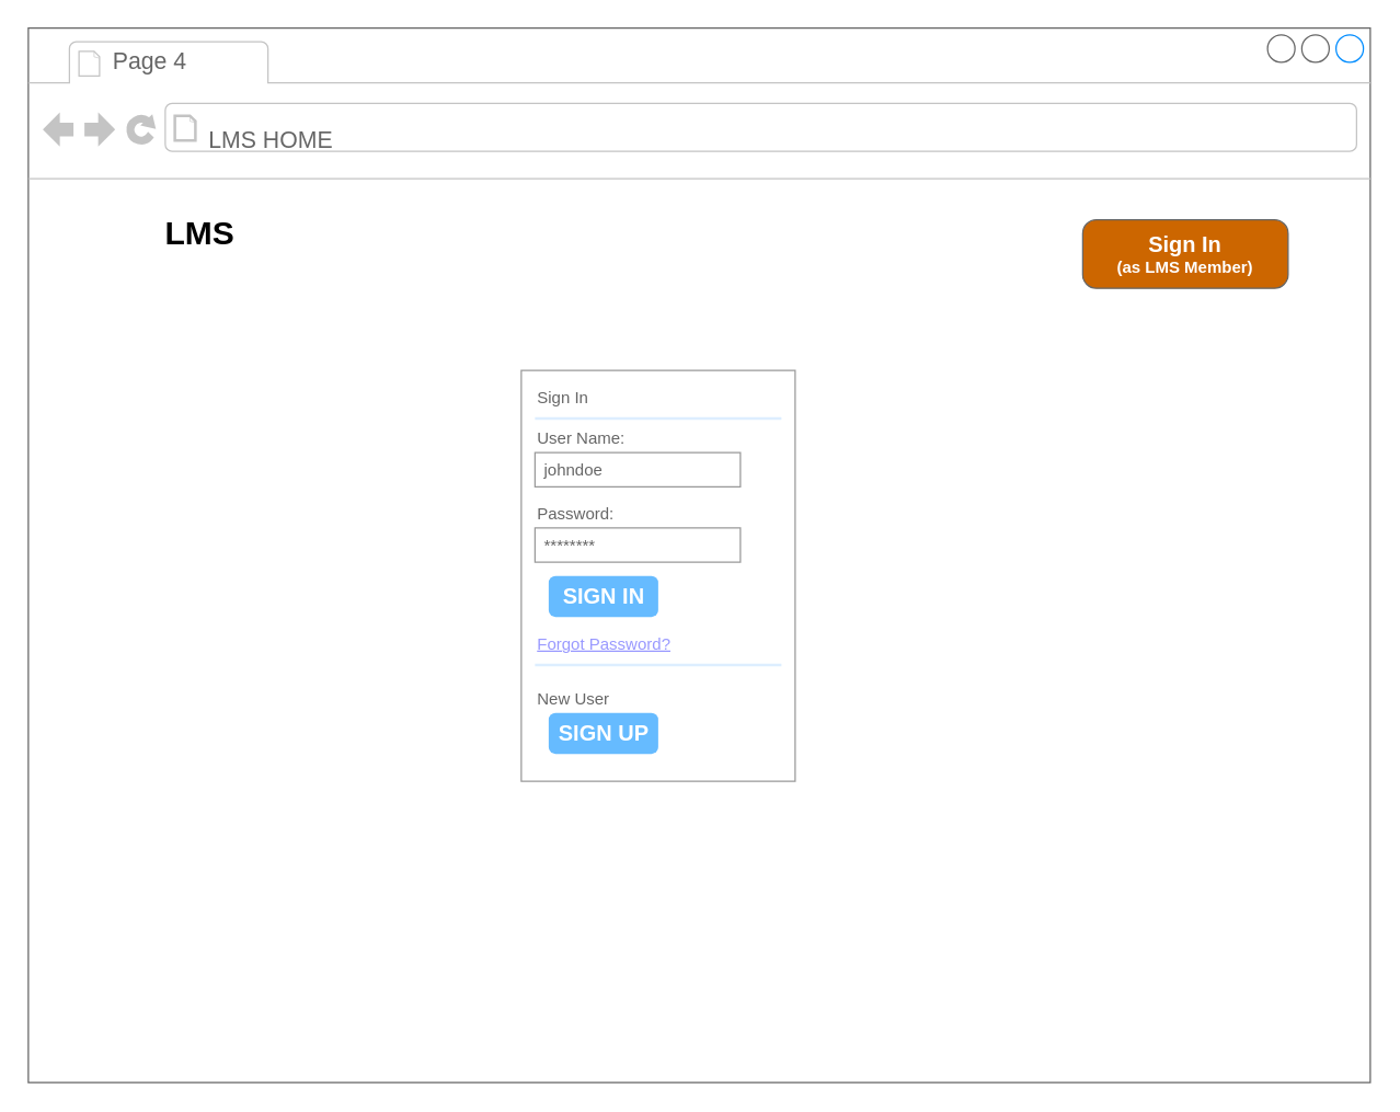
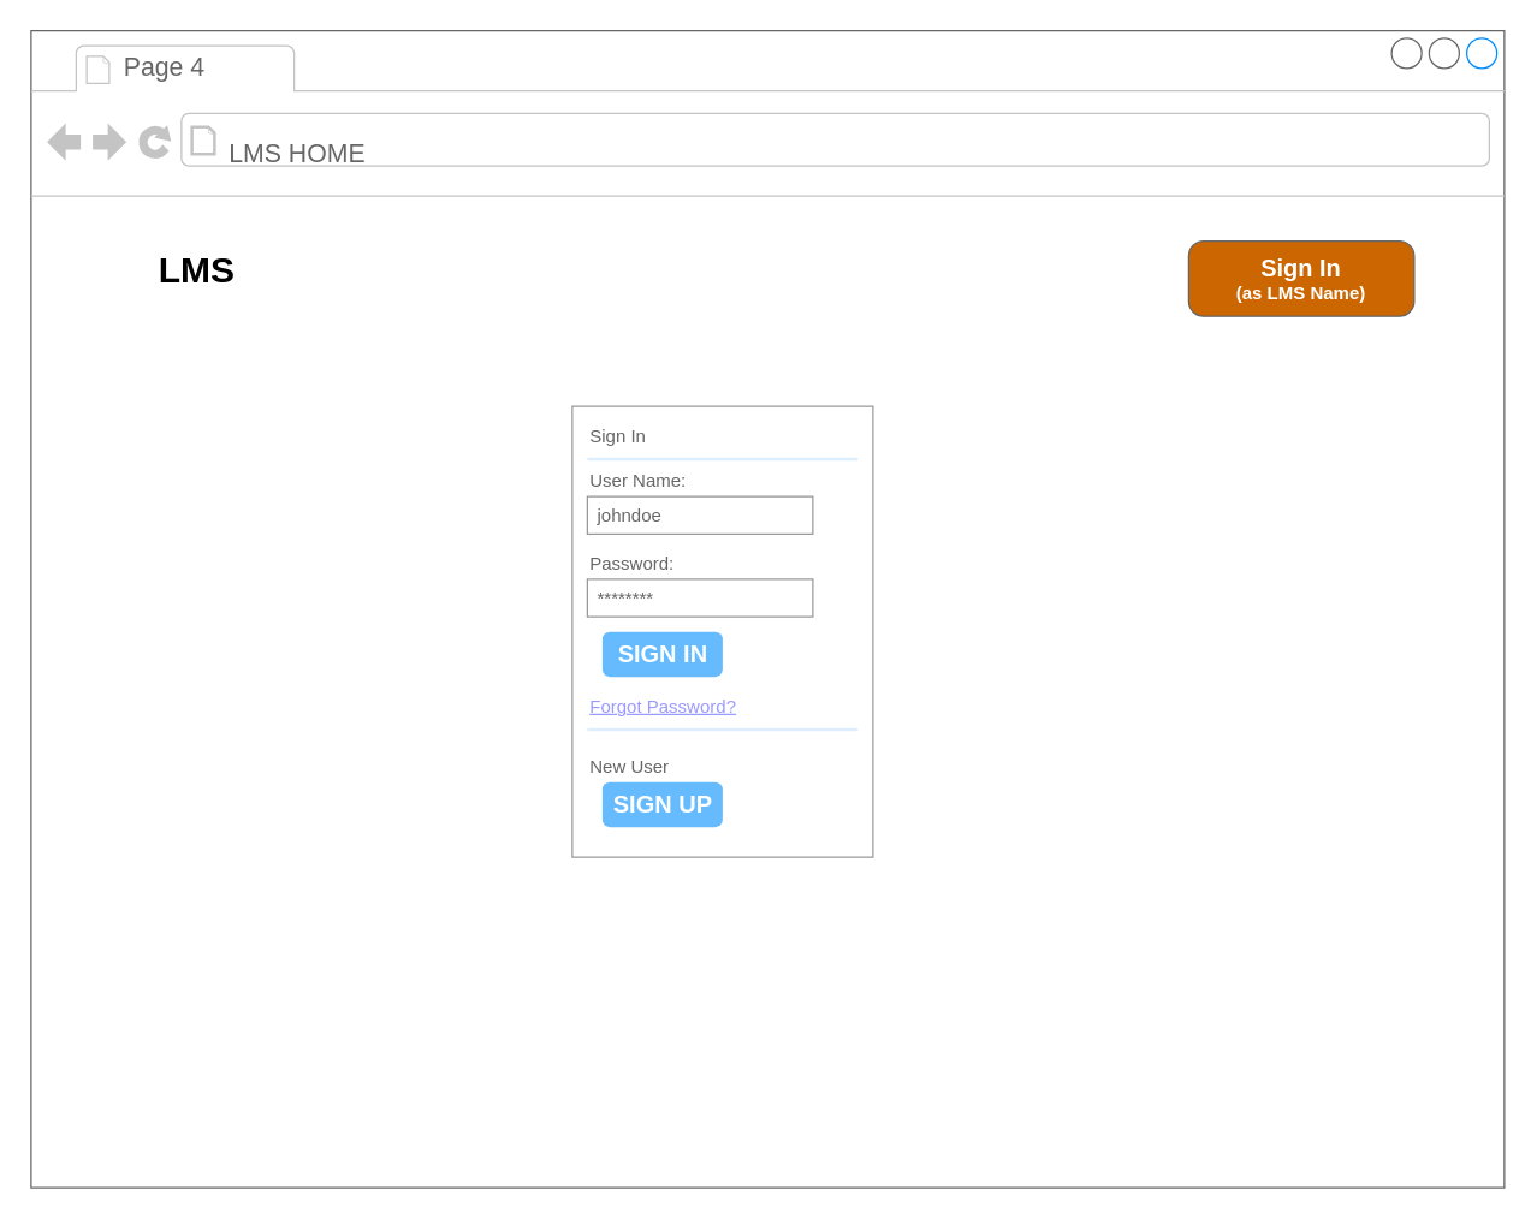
  <mxCell id="0" />
  <mxCell id="1" parent="0" />
  <mxCell id="2" value="" style="strokeWidth=1;shadow=0;dashed=0;align=center;html=1;shape=mxgraph.mockup.containers.browserWindow;rSize=0;strokeColor=#666666;strokeColor2=#008cff;strokeColor3=#c4c4c4;mainText=,;recursiveResize=0;" vertex="1" parent="1"><mxGeometry x="20" y="20" width="980" height="770" as="geometry" /></mxCell>
  <mxCell id="3" value="Page 4" style="strokeWidth=1;shadow=0;dashed=0;align=center;html=1;shape=mxgraph.mockup.containers.anchor;fontSize=17;fontColor=#666666;align=left;whiteSpace=wrap;" vertex="1" parent="2"><mxGeometry x="60" y="12" width="110" height="26" as="geometry" /></mxCell>
  <mxCell id="4" value="LMS HOME" style="strokeWidth=1;shadow=0;dashed=0;align=center;html=1;shape=mxgraph.mockup.containers.anchor;rSize=0;fontSize=17;fontColor=#666666;align=left;" vertex="1" parent="2"><mxGeometry x="130" y="60" width="250" height="45" as="geometry" /></mxCell>
- <mxCell id="5" value="LMS" style="text;strokeColor=none;fillColor=none;html=1;fontSize=24;fontStyle=1;verticalAlign=middle;align=center;" vertex="1" parent="2"><mxGeometry x="75" y="130" width="100" height="40" as="geometry" /></mxCell>
+ <mxCell id="5" value="LMS" style="text;strokeColor=none;fillColor=none;html=1;fontSize=24;fontStyle=1;verticalAlign=middle;align=center;" vertex="1" parent="2"><mxGeometry x="60" y="140" width="100" height="40" as="geometry" /></mxCell>
  <mxCell id="6" value="" style="strokeWidth=1;shadow=0;dashed=0;align=center;html=1;shape=mxgraph.mockup.forms.rrect;rSize=0;strokeColor=#999999;fillColor=#ffffff;" vertex="1" parent="2"><mxGeometry x="360" y="250" width="200" height="300" as="geometry" /></mxCell>
  <mxCell id="7" value="Sign In" style="strokeWidth=1;shadow=0;dashed=0;align=center;html=1;shape=mxgraph.mockup.forms.anchor;fontSize=12;fontColor=#666666;align=left;resizeWidth=1;spacingLeft=0;" vertex="1" parent="6"><mxGeometry width="100" height="20" relative="1" as="geometry"><mxPoint x="10" y="10" as="offset" /></mxGeometry></mxCell>
  <mxCell id="8" value="" style="shape=line;strokeColor=#ddeeff;strokeWidth=2;html=1;resizeWidth=1;" vertex="1" parent="6"><mxGeometry width="180" height="10" relative="1" as="geometry"><mxPoint x="10" y="30" as="offset" /></mxGeometry></mxCell>
  <mxCell id="9" value="User Name:" style="strokeWidth=1;shadow=0;dashed=0;align=center;html=1;shape=mxgraph.mockup.forms.anchor;fontSize=12;fontColor=#666666;align=left;resizeWidth=1;spacingLeft=0;" vertex="1" parent="6"><mxGeometry width="100" height="20" relative="1" as="geometry"><mxPoint x="10" y="40" as="offset" /></mxGeometry></mxCell>
  <mxCell id="10" value="johndoe" style="strokeWidth=1;shadow=0;dashed=0;align=center;html=1;shape=mxgraph.mockup.forms.rrect;rSize=0;strokeColor=#999999;fontColor=#666666;align=left;spacingLeft=5;resizeWidth=1;" vertex="1" parent="6"><mxGeometry width="150" height="25" relative="1" as="geometry"><mxPoint x="10" y="60" as="offset" /></mxGeometry></mxCell>
  <mxCell id="11" value="Password:" style="strokeWidth=1;shadow=0;dashed=0;align=center;html=1;shape=mxgraph.mockup.forms.anchor;fontSize=12;fontColor=#666666;align=left;resizeWidth=1;spacingLeft=0;" vertex="1" parent="6"><mxGeometry width="100" height="20" relative="1" as="geometry"><mxPoint x="10" y="95" as="offset" /></mxGeometry></mxCell>
  <mxCell id="12" value="********" style="strokeWidth=1;shadow=0;dashed=0;align=center;html=1;shape=mxgraph.mockup.forms.rrect;rSize=0;strokeColor=#999999;fontColor=#666666;align=left;spacingLeft=5;resizeWidth=1;" vertex="1" parent="6"><mxGeometry width="150" height="25" relative="1" as="geometry"><mxPoint x="10" y="115" as="offset" /></mxGeometry></mxCell>
  <mxCell id="13" value="SIGN IN" style="strokeWidth=1;shadow=0;dashed=0;align=center;html=1;shape=mxgraph.mockup.forms.rrect;rSize=5;strokeColor=none;fontColor=#ffffff;fillColor=#66bbff;fontSize=16;fontStyle=1;" vertex="1" parent="6"><mxGeometry y="1" width="80" height="30" relative="1" as="geometry"><mxPoint x="20" y="-150" as="offset" /></mxGeometry></mxCell>
  <mxCell id="14" value="Forgot Password?" style="strokeWidth=1;shadow=0;dashed=0;align=center;html=1;shape=mxgraph.mockup.forms.anchor;fontSize=12;fontColor=#9999ff;align=left;spacingLeft=0;fontStyle=4;resizeWidth=1;" vertex="1" parent="6"><mxGeometry y="1" width="150" height="20" relative="1" as="geometry"><mxPoint x="10" y="-110" as="offset" /></mxGeometry></mxCell>
  <mxCell id="15" value="" style="shape=line;strokeColor=#ddeeff;strokeWidth=2;html=1;resizeWidth=1;" vertex="1" parent="6"><mxGeometry y="1" width="180" height="10" relative="1" as="geometry"><mxPoint x="10" y="-90" as="offset" /></mxGeometry></mxCell>
  <mxCell id="16" value="New User" style="strokeWidth=1;shadow=0;dashed=0;align=center;html=1;shape=mxgraph.mockup.forms.anchor;fontSize=12;fontColor=#666666;align=left;spacingLeft=0;resizeWidth=1;" vertex="1" parent="6"><mxGeometry y="1" width="150" height="20" relative="1" as="geometry"><mxPoint x="10" y="-70" as="offset" /></mxGeometry></mxCell>
  <mxCell id="17" value="SIGN UP" style="strokeWidth=1;shadow=0;dashed=0;align=center;html=1;shape=mxgraph.mockup.forms.rrect;rSize=5;strokeColor=none;fontColor=#ffffff;fillColor=#66bbff;fontSize=16;fontStyle=1;" vertex="1" parent="6"><mxGeometry y="1" width="80" height="30" relative="1" as="geometry"><mxPoint x="20" y="-50" as="offset" /></mxGeometry></mxCell>
  <mxCell id="18" value="" style="strokeWidth=1;shadow=0;dashed=0;align=center;html=1;shape=mxgraph.mockup.buttons.multiButton;fillColor=#CC6600;strokeColor=#666666;mainText=;subText=;" vertex="1" parent="2"><mxGeometry x="770" y="140" width="150" height="50" as="geometry" /></mxCell>
  <mxCell id="19" value="Sign In" style="strokeWidth=1;shadow=0;dashed=0;align=center;html=1;shape=mxgraph.mockup.anchor;fontSize=16;fontColor=#ffffff;fontStyle=1;whiteSpace=wrap;" vertex="1" parent="18"><mxGeometry y="8" width="150" height="20" as="geometry" /></mxCell>
- <mxCell id="20" value="(as LMS Member)" style="strokeWidth=1;shadow=0;dashed=0;align=center;html=1;shape=mxgraph.mockup.anchor;fontSize=12;fontColor=#ffffff;fontStyle=1;whiteSpace=wrap;" vertex="1" parent="18"><mxGeometry y="30" width="150" height="10" as="geometry" /></mxCell>
+ <mxCell id="20" value="(as LMS Name)" style="strokeWidth=1;shadow=0;dashed=0;align=center;html=1;shape=mxgraph.mockup.anchor;fontSize=12;fontColor=#ffffff;fontStyle=1;whiteSpace=wrap;" vertex="1" parent="18"><mxGeometry y="30" width="150" height="10" as="geometry" /></mxCell>
